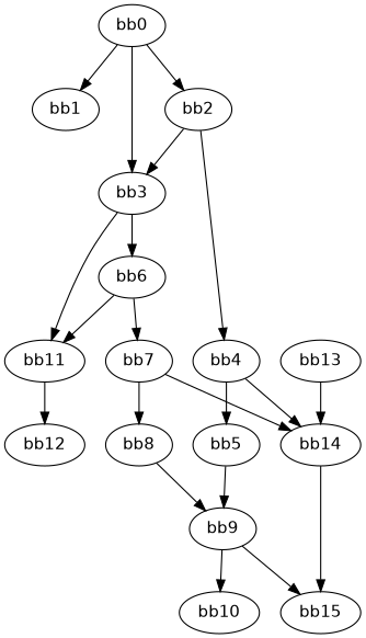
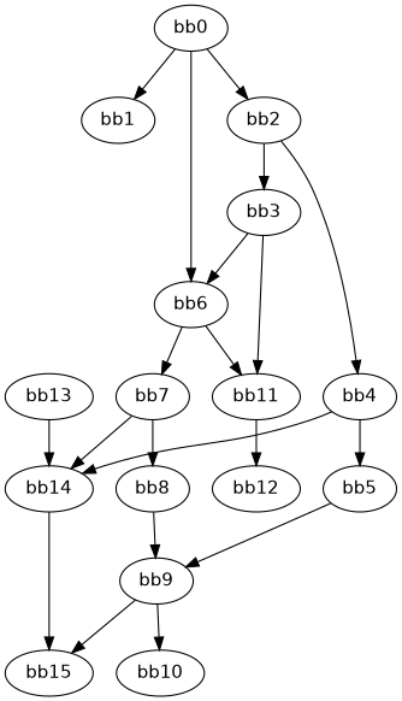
  digraph {
    fontname="DejaVu Sans"
    node [fontname="DejaVu Sans"]
    edge [fontname="DejaVu Sans"]
    n1 [label="bb0\l"]
    n2 [label="bb1\l"]
    n3 [label="bb2\l"]
    n4 [label="bb3\l"]
    n5 [label="bb4\l"]
    n6 [label="bb6\l"]
    n7 [label="bb11\l"]
    n8 [label="bb5\l"]
    n9 [label="bb14\l"]
    n10 [label="bb7\l"]
    n11 [label="bb12\l"]
    n12 [label="bb9\l"]
    n13 [label="bb15\l"]
    n14 [label="bb10\l"]
    n15 [label="bb8\l"]
    n16 [label="bb13\l"]
    n1 -> n2
    n1 -> n3
-   n1 -> n4
+   n1 -> n6
    n3 -> n4
    n3 -> n5
    n4 -> n6
    n4 -> n7
    n5 -> n8
    n5 -> n9
    n6 -> n7
    n6 -> n10
    n7 -> n11
    n8 -> n12
    n9 -> n13
    n10 -> n9
    n10 -> n15
    n12 -> n13
    n12 -> n14
    n15 -> n12
    n16 -> n9
  }
